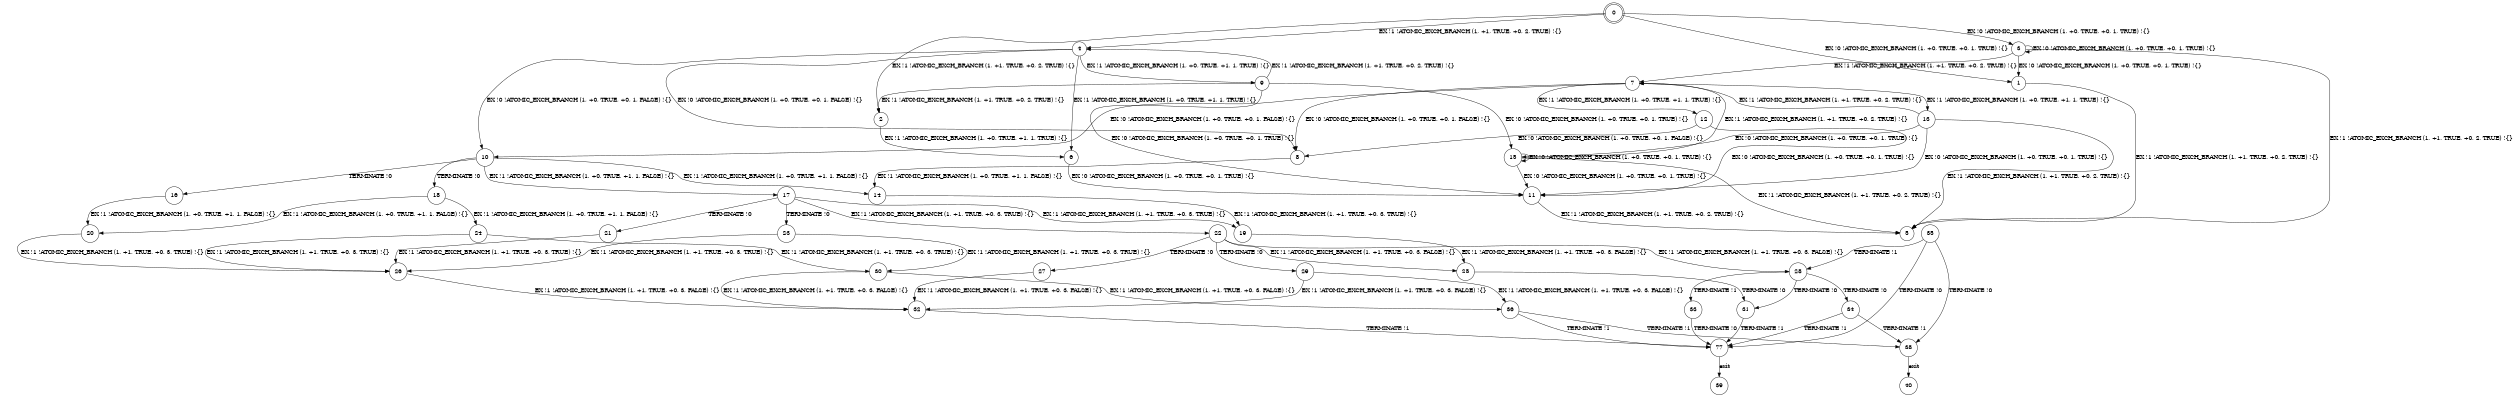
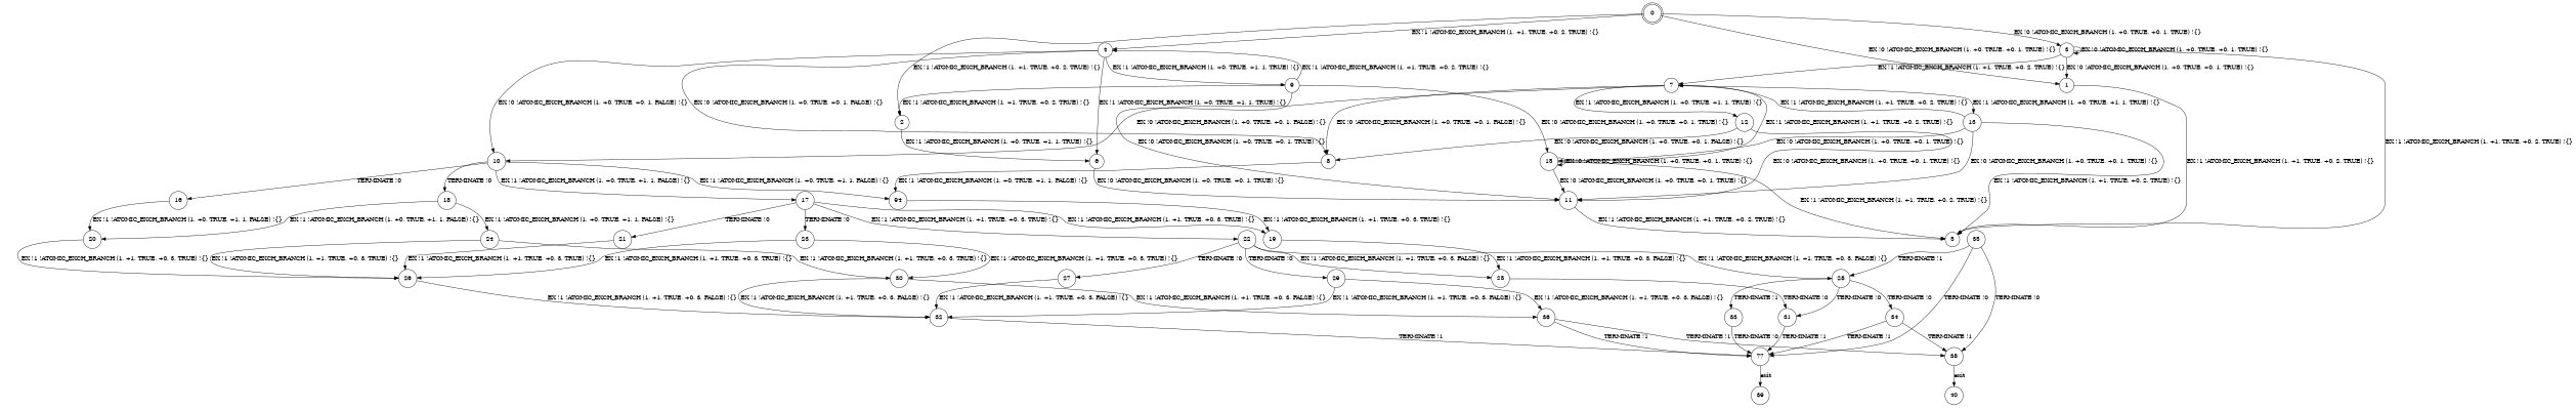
  digraph {
    node [shape=circle]
    0 [peripheries=2]
    1
    2
    3
    4
    5
    6
    7
    8
    9
    10
    11
    12
    13
-   14
+   14 [label=94]
    15
    16
    17
    18
    19
    20
    21
    22
    23
    24
    25
    26
    27
    28
    29
    30
    31
    32
    33
    34
    36
    n37 [label=77]
    38
    35
    39
    40
    0 -> 1 [label="EX !0 !ATOMIC_EXCH_BRANCH (1, +0, TRUE, +0, 1, TRUE) !{}"]
    0 -> 2 [label="EX !1 !ATOMIC_EXCH_BRANCH (1, +1, TRUE, +0, 2, TRUE) !{}"]
    0 -> 3 [label="EX !0 !ATOMIC_EXCH_BRANCH (1, +0, TRUE, +0, 1, TRUE) !{}"]
    0 -> 4 [label="EX !1 !ATOMIC_EXCH_BRANCH (1, +1, TRUE, +0, 2, TRUE) !{}"]
    1 -> 5 [label="EX !1 !ATOMIC_EXCH_BRANCH (1, +1, TRUE, +0, 2, TRUE) !{}"]
    2 -> 6 [label="EX !1 !ATOMIC_EXCH_BRANCH (1, +0, TRUE, +1, 1, TRUE) !{}"]
    3 -> 1 [label="EX !0 !ATOMIC_EXCH_BRANCH (1, +0, TRUE, +0, 1, TRUE) !{}"]
    3 -> 3 [label="EX !0 !ATOMIC_EXCH_BRANCH (1, +0, TRUE, +0, 1, TRUE) !{}"]
    3 -> 5 [label="EX !1 !ATOMIC_EXCH_BRANCH (1, +1, TRUE, +0, 2, TRUE) !{}"]
    3 -> 7 [label="EX !1 !ATOMIC_EXCH_BRANCH (1, +1, TRUE, +0, 2, TRUE) !{}"]
    4 -> 6 [label="EX !1 !ATOMIC_EXCH_BRANCH (1, +0, TRUE, +1, 1, TRUE) !{}"]
    4 -> 8 [label="EX !0 !ATOMIC_EXCH_BRANCH (1, +0, TRUE, +0, 1, FALSE) !{}"]
    4 -> 9 [label="EX !1 !ATOMIC_EXCH_BRANCH (1, +0, TRUE, +1, 1, TRUE) !{}"]
    4 -> 10 [label="EX !0 !ATOMIC_EXCH_BRANCH (1, +0, TRUE, +0, 1, FALSE) !{}"]
    6 -> 11 [label="EX !0 !ATOMIC_EXCH_BRANCH (1, +0, TRUE, +0, 1, TRUE) !{}"]
    7 -> 8 [label="EX !0 !ATOMIC_EXCH_BRANCH (1, +0, TRUE, +0, 1, FALSE) !{}"]
    7 -> 10 [label="EX !0 !ATOMIC_EXCH_BRANCH (1, +0, TRUE, +0, 1, FALSE) !{}"]
    7 -> 12 [label="EX !1 !ATOMIC_EXCH_BRANCH (1, +0, TRUE, +1, 1, TRUE) !{}"]
    7 -> 13 [label="EX !1 !ATOMIC_EXCH_BRANCH (1, +0, TRUE, +1, 1, TRUE) !{}"]
    8 -> 14 [label="EX !1 !ATOMIC_EXCH_BRANCH (1, +0, TRUE, +1, 1, FALSE) !{}"]
    9 -> 2 [label="EX !1 !ATOMIC_EXCH_BRANCH (1, +1, TRUE, +0, 2, TRUE) !{}"]
    9 -> 4 [label="EX !1 !ATOMIC_EXCH_BRANCH (1, +1, TRUE, +0, 2, TRUE) !{}"]
    9 -> 11 [label="EX !0 !ATOMIC_EXCH_BRANCH (1, +0, TRUE, +0, 1, TRUE) !{}"]
    9 -> 15 [label="EX !0 !ATOMIC_EXCH_BRANCH (1, +0, TRUE, +0, 1, TRUE) !{}"]
    10 -> 14 [label="EX !1 !ATOMIC_EXCH_BRANCH (1, +0, TRUE, +1, 1, FALSE) !{}"]
    10 -> 16 [label="TERMINATE !0"]
    10 -> 17 [label="EX !1 !ATOMIC_EXCH_BRANCH (1, +0, TRUE, +1, 1, FALSE) !{}"]
    10 -> 18 [label="TERMINATE !0"]
    11 -> 5 [label="EX !1 !ATOMIC_EXCH_BRANCH (1, +1, TRUE, +0, 2, TRUE) !{}"]
    12 -> 8 [label="EX !0 !ATOMIC_EXCH_BRANCH (1, +0, TRUE, +0, 1, FALSE) !{}"]
    12 -> 11 [label="EX !0 !ATOMIC_EXCH_BRANCH (1, +0, TRUE, +0, 1, TRUE) !{}"]
    13 -> 5 [label="EX !1 !ATOMIC_EXCH_BRANCH (1, +1, TRUE, +0, 2, TRUE) !{}"]
    13 -> 7 [label="EX !1 !ATOMIC_EXCH_BRANCH (1, +1, TRUE, +0, 2, TRUE) !{}"]
    13 -> 11 [label="EX !0 !ATOMIC_EXCH_BRANCH (1, +0, TRUE, +0, 1, TRUE) !{}"]
    13 -> 15 [label="EX !0 !ATOMIC_EXCH_BRANCH (1, +0, TRUE, +0, 1, TRUE) !{}"]
    14 -> 19 [label="EX !1 !ATOMIC_EXCH_BRANCH (1, +1, TRUE, +0, 3, TRUE) !{}"]
    15 -> 5 [label="EX !1 !ATOMIC_EXCH_BRANCH (1, +1, TRUE, +0, 2, TRUE) !{}"]
    15 -> 7 [label="EX !1 !ATOMIC_EXCH_BRANCH (1, +1, TRUE, +0, 2, TRUE) !{}"]
    15 -> 11 [label="EX !0 !ATOMIC_EXCH_BRANCH (1, +0, TRUE, +0, 1, TRUE) !{}"]
    15 -> 15 [label="EX !0 !ATOMIC_EXCH_BRANCH (1, +0, TRUE, +0, 1, TRUE) !{}"]
    16 -> 20 [label="EX !1 !ATOMIC_EXCH_BRANCH (1, +0, TRUE, +1, 1, FALSE) !{}"]
    17 -> 19 [label="EX !1 !ATOMIC_EXCH_BRANCH (1, +1, TRUE, +0, 3, TRUE) !{}"]
    17 -> 21 [label="TERMINATE !0"]
    17 -> 22 [label="EX !1 !ATOMIC_EXCH_BRANCH (1, +1, TRUE, +0, 3, TRUE) !{}"]
    17 -> 23 [label="TERMINATE !0"]
    18 -> 20 [label="EX !1 !ATOMIC_EXCH_BRANCH (1, +0, TRUE, +1, 1, FALSE) !{}"]
    18 -> 24 [label="EX !1 !ATOMIC_EXCH_BRANCH (1, +0, TRUE, +1, 1, FALSE) !{}"]
    19 -> 25 [label="EX !1 !ATOMIC_EXCH_BRANCH (1, +1, TRUE, +0, 3, FALSE) !{}"]
    20 -> 26 [label="EX !1 !ATOMIC_EXCH_BRANCH (1, +1, TRUE, +0, 3, TRUE) !{}"]
    21 -> 26 [label="EX !1 !ATOMIC_EXCH_BRANCH (1, +1, TRUE, +0, 3, TRUE) !{}"]
    22 -> 25 [label="EX !1 !ATOMIC_EXCH_BRANCH (1, +1, TRUE, +0, 3, FALSE) !{}"]
    22 -> 27 [label="TERMINATE !0"]
    22 -> 28 [label="EX !1 !ATOMIC_EXCH_BRANCH (1, +1, TRUE, +0, 3, FALSE) !{}"]
    22 -> 29 [label="TERMINATE !0"]
    23 -> 26 [label="EX !1 !ATOMIC_EXCH_BRANCH (1, +1, TRUE, +0, 3, TRUE) !{}"]
    23 -> 30 [label="EX !1 !ATOMIC_EXCH_BRANCH (1, +1, TRUE, +0, 3, TRUE) !{}"]
    24 -> 26 [label="EX !1 !ATOMIC_EXCH_BRANCH (1, +1, TRUE, +0, 3, TRUE) !{}"]
    24 -> 30 [label="EX !1 !ATOMIC_EXCH_BRANCH (1, +1, TRUE, +0, 3, TRUE) !{}"]
    25 -> 31 [label="TERMINATE !0"]
    26 -> 32 [label="EX !1 !ATOMIC_EXCH_BRANCH (1, +1, TRUE, +0, 3, FALSE) !{}"]
    27 -> 32 [label="EX !1 !ATOMIC_EXCH_BRANCH (1, +1, TRUE, +0, 3, FALSE) !{}"]
    28 -> 31 [label="TERMINATE !0"]
    28 -> 33 [label="TERMINATE !1"]
    28 -> 34 [label="TERMINATE !0"]
    29 -> 32 [label="EX !1 !ATOMIC_EXCH_BRANCH (1, +1, TRUE, +0, 3, FALSE) !{}"]
    29 -> 36 [label="EX !1 !ATOMIC_EXCH_BRANCH (1, +1, TRUE, +0, 3, FALSE) !{}"]
    30 -> 32 [label="EX !1 !ATOMIC_EXCH_BRANCH (1, +1, TRUE, +0, 3, FALSE) !{}"]
    30 -> 36 [label="EX !1 !ATOMIC_EXCH_BRANCH (1, +1, TRUE, +0, 3, FALSE) !{}"]
    31 -> n37 [label="TERMINATE !1"]
    32 -> n37 [label="TERMINATE !1"]
    33 -> n37 [label="TERMINATE !0"]
    34 -> n37 [label="TERMINATE !1"]
    34 -> 38 [label="TERMINATE !1"]
    36 -> n37 [label="TERMINATE !1"]
    36 -> 38 [label="TERMINATE !1"]
    n37 -> 39 [label=exit]
    38 -> 40 [label=exit]
    35 -> 28 [label="TERMINATE !1"]
    35 -> n37 [label="TERMINATE !0"]
    35 -> 38 [label="TERMINATE !0"]
  }
